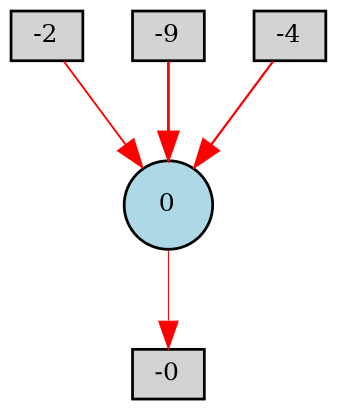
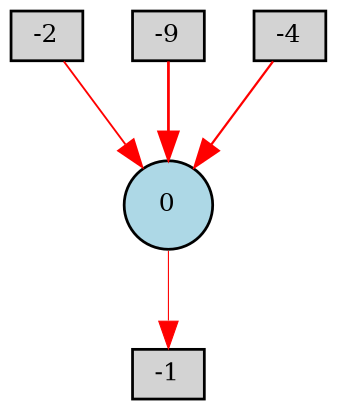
  digraph {
    node [fillcolor=lightgray fontsize=9 shape=box style=filled]
    edge [color=red style=solid]
-   -1 [height=0.2 width=0.2 label=-0]
+   -1 [height=0.2 width=0.2]
    0 [fillcolor=lightblue height=0.2 shape=circle width=0.2]
    -2 [height=0.2 width=0.2]
    n4 [height=0.2 label=-9 width=0.2]
    -4 [height=0.2 width=0.2]
    0 -> -1 [penwidth=0.3938806114921576]
    -2 -> 0 [penwidth=0.6731815636889739]
    n4 -> 0 [penwidth=0.9994420297080511]
    -4 -> 0 [penwidth=0.8125453397363432]
  }
